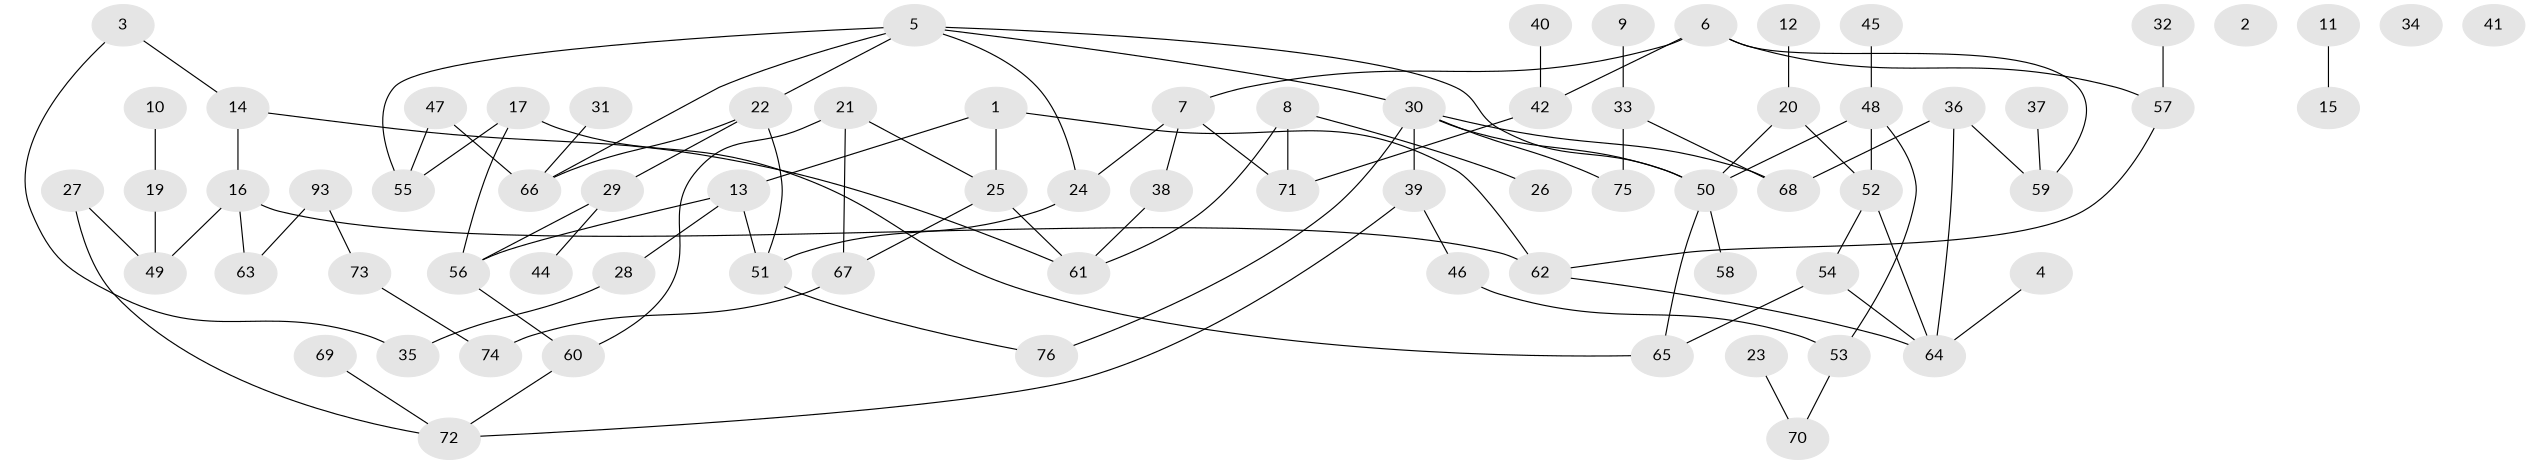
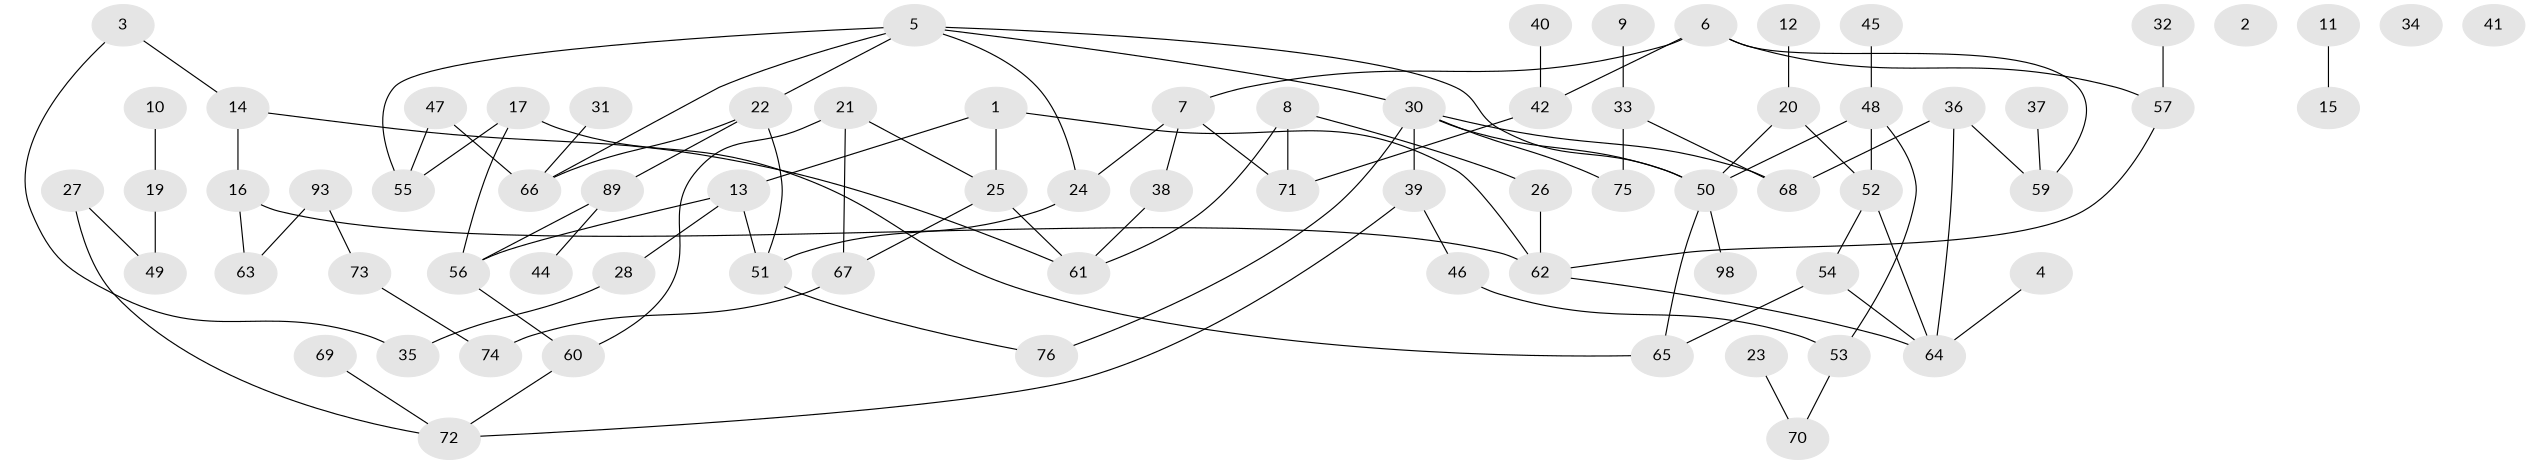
  graph {
    fontname=Lato
    node [color=gray90 fontname=Lato style=filled]
    edge [fontname=Lato]
    1
    13
    25
    62
    51
    56
    28
    61
    67
    64
    2
    3
    14
    35
    16
    4
    5
    22
    24
    30
    50
    55
    66
-   29
+   29 [label=89]
    39
    68
    75
    76
    65
-   58
+   58 [label=98]
    6
    7
    42
    57
    59
    71
    38
    8
    26
    9
    33
    10
    19
    49
    11
    15
    12
    20
    52
    60
    63
    17
    54
    74
    21
    72
    44
    23
    70
    27
    46
    31
    32
    34
    36
    37
    53
    40
    41
    n70 [label=93]
    73
    45
    48
    47
    69
    1 -- 13
    1 -- 25
    1 -- 62
    13 -- 51
    13 -- 56
    13 -- 28
    25 -- 61
    25 -- 67
    62 -- 64
    51 -- 76
    56 -- 60
    28 -- 35
    67 -- 74
    3 -- 14
    3 -- 35
    14 -- 61
    14 -- 16
    16 -- 62
-   16 -- 49
    16 -- 63
    4 -- 64
    5 -- 22
    5 -- 24
    5 -- 30
    5 -- 50
    5 -- 55
    5 -- 66
    22 -- 51
    22 -- 66
    22 -- 29
    24 -- 51
    30 -- 50
    30 -- 39
    30 -- 68
    30 -- 75
    30 -- 76
    50 -- 65
    50 -- 58
    29 -- 56
    29 -- 44
    39 -- 72
    39 -- 46
    6 -- 7
    6 -- 42
    6 -- 57
    6 -- 59
    7 -- 24
    7 -- 71
    7 -- 38
    42 -- 71
    57 -- 62
    38 -- 61
    8 -- 61
    8 -- 71
    8 -- 26
+   26 -- 62
    9 -- 33
    33 -- 68
    33 -- 75
    10 -- 19
    19 -- 49
    11 -- 15
    12 -- 20
    20 -- 50
    20 -- 52
    52 -- 64
    52 -- 54
    60 -- 72
    17 -- 56
    17 -- 55
    17 -- 65
    54 -- 64
    54 -- 65
    21 -- 25
    21 -- 67
    21 -- 60
    23 -- 70
    27 -- 49
    27 -- 72
    46 -- 53
    31 -- 66
    32 -- 57
    36 -- 64
    36 -- 68
    36 -- 59
    37 -- 59
    53 -- 70
    40 -- 42
    n70 -- 63
    n70 -- 73
    73 -- 74
    45 -- 48
    48 -- 50
    48 -- 52
    48 -- 53
    47 -- 55
    47 -- 66
    69 -- 72
  }
